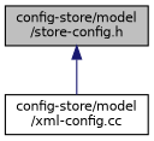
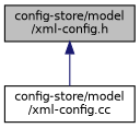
  digraph {
    node [color=black fontname=Helvetica fontsize=10 shape=record style=filled]
-   n1 [fillcolor=grey75 fontcolor=black height=0.2 label="config-store/model\l/store-config.h" width=0.4]
+   n1 [fillcolor=grey75 fontcolor=black height=0.2 label="config-store/model\l/xml-config.h" width=0.4]
    n2 [fillcolor=white height=0.2 label="config-store/model\l/xml-config.cc" width=0.4]
    n1 -> n2 [color=midnightblue dir=back fontname=Helvetica fontsize=10 labelfontname=Helvetica labelfontsize=10 style=solid]
  }
